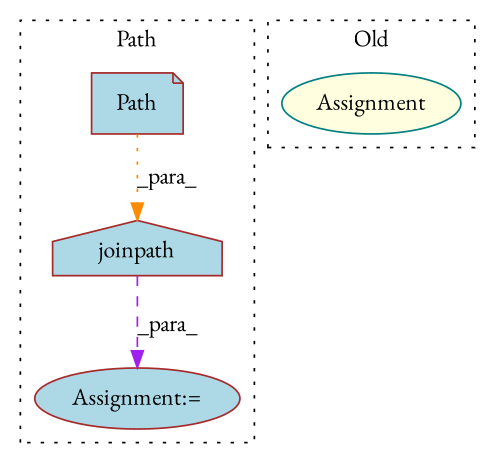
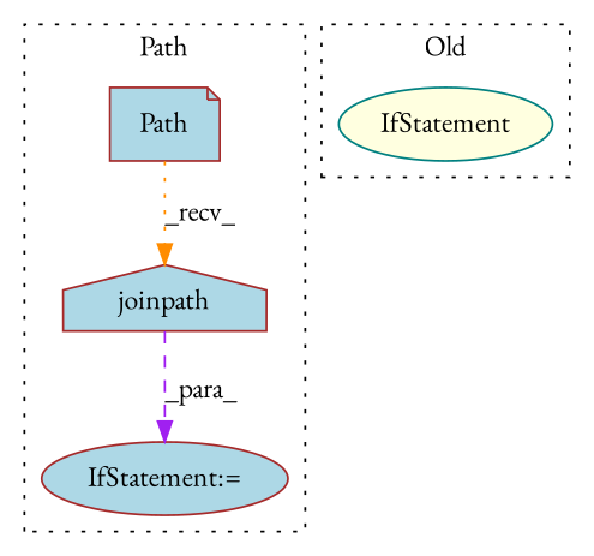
  digraph {
    fontname="EB Garamond"
    node [a=32 color=brown fillcolor=lightblue fontname="EB Garamond" shape=ellipse style=filled]
    edge [fontname="EB Garamond"]
    n1 [l=10 label=joinpath s=537 shape=house]
    n2 [l="5,1" label=Path s="515,528" shape=note]
-   n3 [a=7 l=1 label="Assignment:=" s=514]
-   n4 [a=25 color=teal fillcolor=lightyellow l="10,2" label=Assignment s="890,976"]
+   n3 [a=7 l=1 label="IfStatement:=" s=514]
+   n4 [a=25 color=teal fillcolor=lightyellow l="10,2" label=IfStatement s="890,976"]
    subgraph cluster_1 {
      label=Path
      style=dotted
      n1
      n2
      n3
    }
    subgraph cluster_2 {
      label=Old
      style=dotted
      n4
    }
    n1 -> n3 [color=purple label=_para_ style=dashed]
-   n2 -> n1 [color=darkorange label=_para_ style=dotted]
+   n2 -> n1 [color=darkorange label=_recv_ style=dotted]
  }
